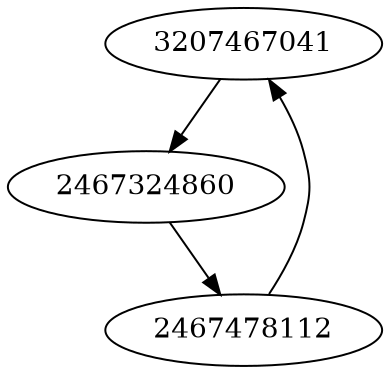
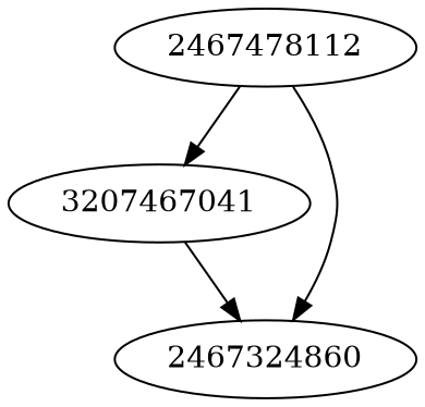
  strict digraph {
    n1 [label=3207467041]
    2467478112
    2467324860
    n1 -> 2467324860
    2467478112 -> n1
-   2467324860 -> 2467478112
+   2467478112 -> 2467324860
  }
